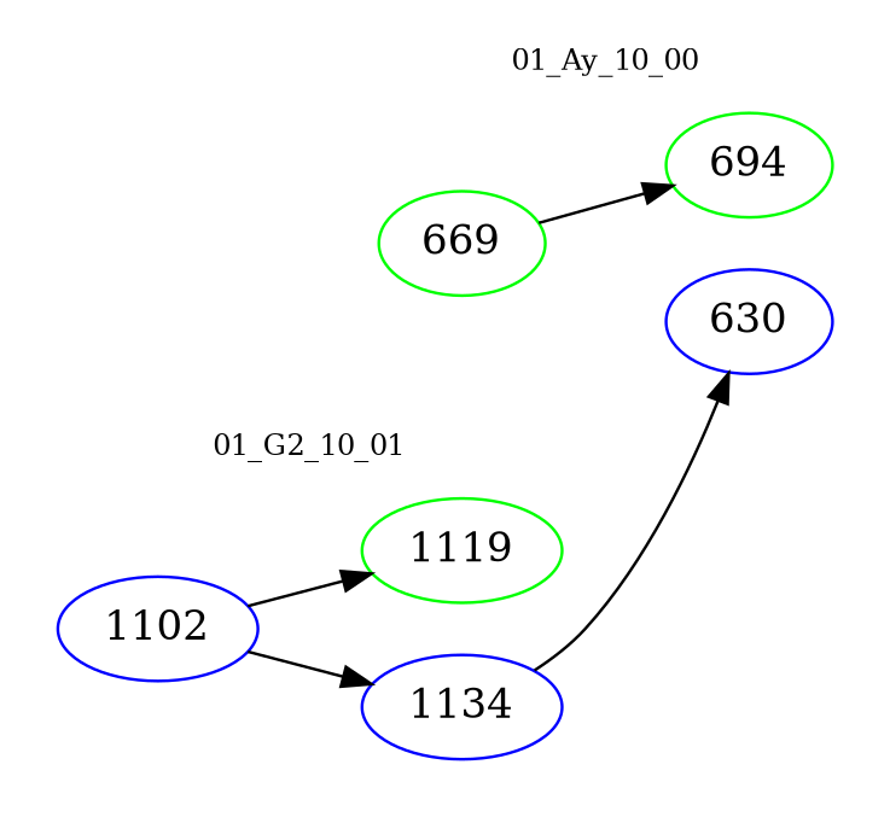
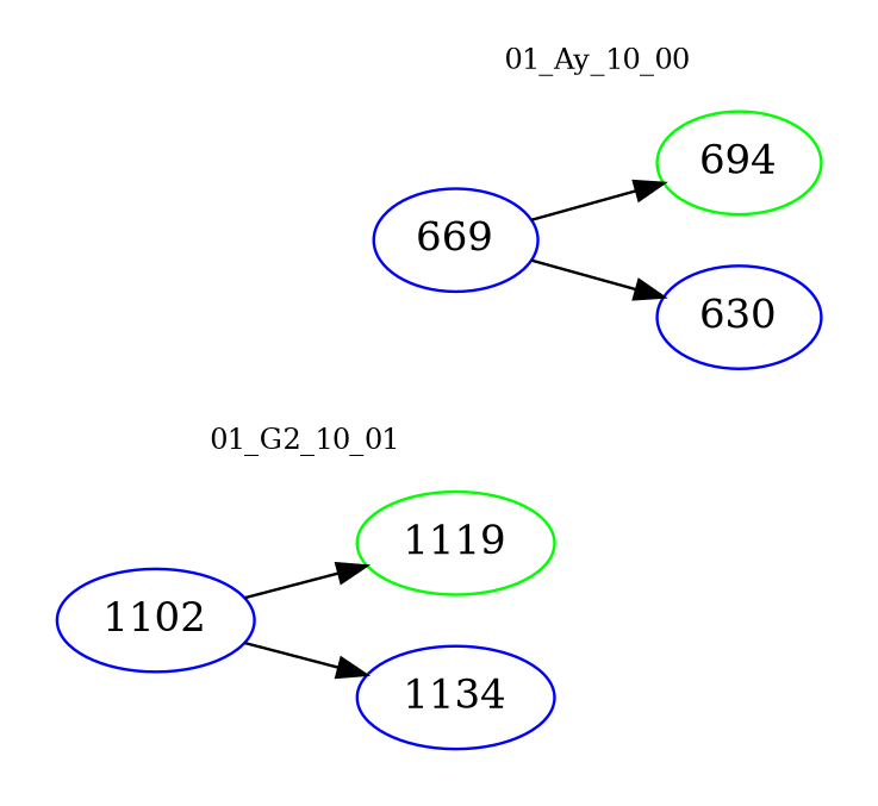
  digraph {
    rankdir=LR
    node [color=blue]
    edge [color=black]
-   n1 [color=green label=669]
+   n1 [label=669]
    n2 [label=630]
    n3 [color=green label=694]
    n4 [label=1102]
    n5 [label=1134]
    n6 [color=green label=1119]
    subgraph cluster_1 {
      color=white
      fontsize=10
      label="01_Ay_10_00"
      n1
      n2
      n3
    }
    subgraph cluster_2 {
      color=white
      fontsize=10
      label="01_G2_10_01"
      n4
      n5
      n6
    }
-   n5 -> n2
+   n1 -> n2
    n1 -> n3
    n4 -> n5
    n4 -> n6
  }
